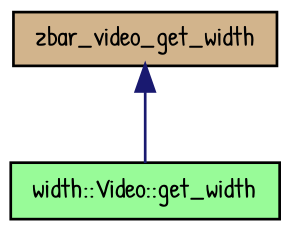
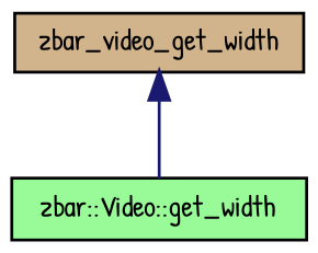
  digraph {
    rankdir=TB
    fontname="Patrick Hand"
    node [color=black fontname="Patrick Hand" fontsize=10 shape=record style=filled]
    n1 [fillcolor=tan fontcolor=black height=0.2 label=zbar_video_get_width width=0.4]
-   n2 [fillcolor=palegreen height=0.2 label="width::Video::get_width" width=0.4]
+   n2 [fillcolor=palegreen height=0.2 label="zbar::Video::get_width" width=0.4]
    n1 -> n2 [color=midnightblue dir=back fontname="Patrick Hand" fontsize=10 labelfontname=Helvetica labelfontsize=10 style=solid]
  }
